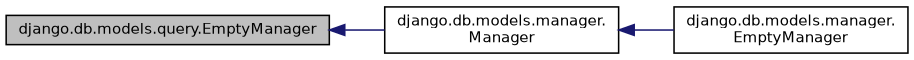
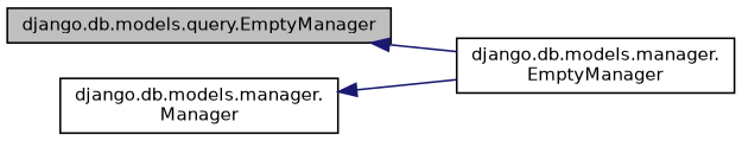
  digraph {
    rankdir=LR
    node [color=black fillcolor=white fontname=Helvetica fontsize=10 shape=record style=filled]
    edge [color=midnightblue dir=back fontname=Helvetica fontsize=10 labelfontname=Helvetica labelfontsize=10 style=solid]
    n1 [fillcolor=grey75 fontcolor=black height=0.2 label="django.db.models.query.EmptyManager" width=0.4]
    n2 [height=0.2 label="django.db.models.manager.\lManager" width=0.4]
    n3 [height=0.2 label="django.db.models.manager.\lEmptyManager" width=0.4]
-   n1 -> n2
+   n1 -> n3
    n2 -> n3
  }
